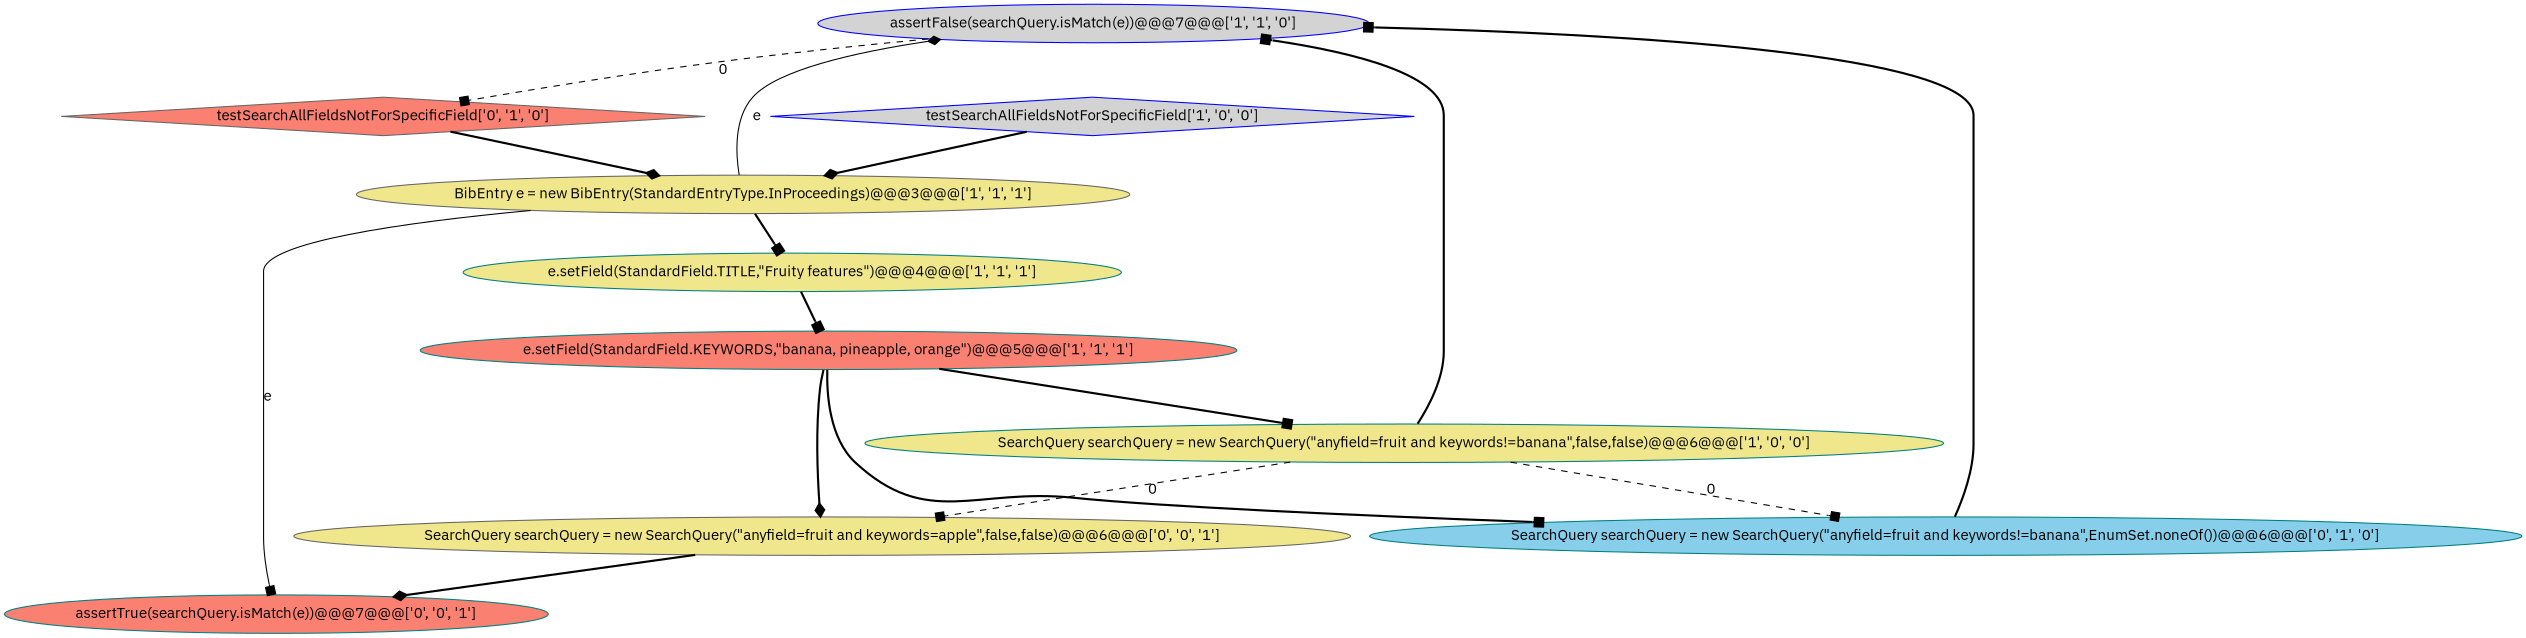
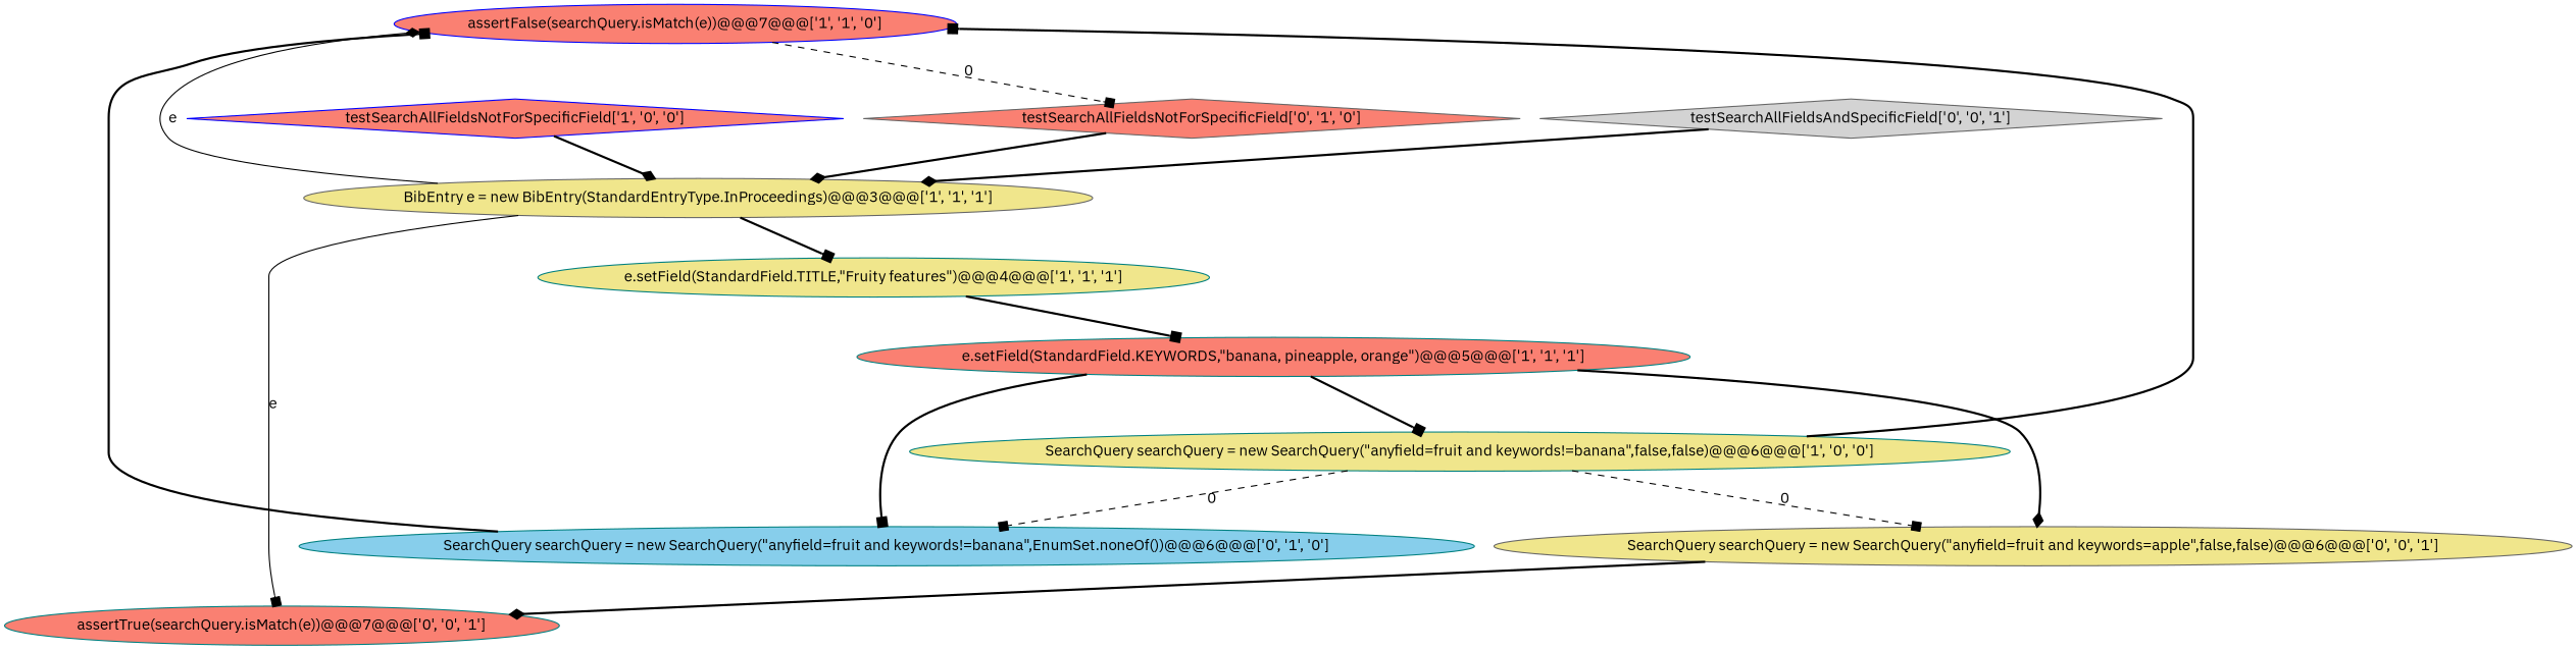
  digraph {
    fontname="IBM Plex Sans"
    node [color=teal fillcolor=khaki fontname="IBM Plex Sans" shape=ellipse style=filled]
    edge [arrowhead=box fontname="IBM Plex Sans" style=bold]
-   n1 [color=blue fillcolor=lightgrey label="assertFalse(searchQuery.isMatch(e))@@@7@@@['1', '1', '0']"]
+   n1 [color=blue fillcolor=salmon label="assertFalse(searchQuery.isMatch(e))@@@7@@@['1', '1', '0']"]
    n2 [color=gray40 fillcolor=salmon label="testSearchAllFieldsNotForSpecificField['0', '1', '0']" shape=diamond]
    n3 [fillcolor=salmon label="assertTrue(searchQuery.isMatch(e))@@@7@@@['0', '0', '1']"]
+   n4 [color=gray40 fillcolor=lightgrey label="testSearchAllFieldsAndSpecificField['0', '0', '1']" shape=diamond]
    n5 [color=gray40 label="BibEntry e = new BibEntry(StandardEntryType.InProceedings)@@@3@@@['1', '1', '1']"]
    n6 [label="e.setField(StandardField.TITLE,\"Fruity features\")@@@4@@@['1', '1', '1']"]
    n7 [color=gray40 label="SearchQuery searchQuery = new SearchQuery(\"anyfield=fruit and keywords=apple\",false,false)@@@6@@@['0', '0', '1']"]
    n8 [fillcolor=skyblue label="SearchQuery searchQuery = new SearchQuery(\"anyfield=fruit and keywords!=banana\",EnumSet.noneOf())@@@6@@@['0', '1', '0']"]
    n9 [fillcolor=salmon label="e.setField(StandardField.KEYWORDS,\"banana, pineapple, orange\")@@@5@@@['1', '1', '1']"]
    n10 [label="SearchQuery searchQuery = new SearchQuery(\"anyfield=fruit and keywords!=banana\",false,false)@@@6@@@['1', '0', '0']"]
-   n11 [color=blue fillcolor=lightgrey label="testSearchAllFieldsNotForSpecificField['1', '0', '0']" shape=diamond]
+   n11 [color=blue fillcolor=salmon label="testSearchAllFieldsNotForSpecificField['1', '0', '0']" shape=diamond]
    n1 -> n2 [label=0 style=dashed]
    n2 -> n5 [arrowhead=diamond]
+   n4 -> n5 [arrowhead=diamond]
    n5 -> n1 [arrowhead=diamond label=e style=solid]
    n5 -> n3 [label=e style=solid]
    n5 -> n6
    n6 -> n9
    n7 -> n3 [arrowhead=diamond]
    n8 -> n1
    n9 -> n7 [arrowhead=diamond]
    n9 -> n8
    n9 -> n10
    n10 -> n1
    n10 -> n7 [label=0 style=dashed]
    n10 -> n8 [label=0 style=dashed]
    n11 -> n5 [arrowhead=diamond]
  }
